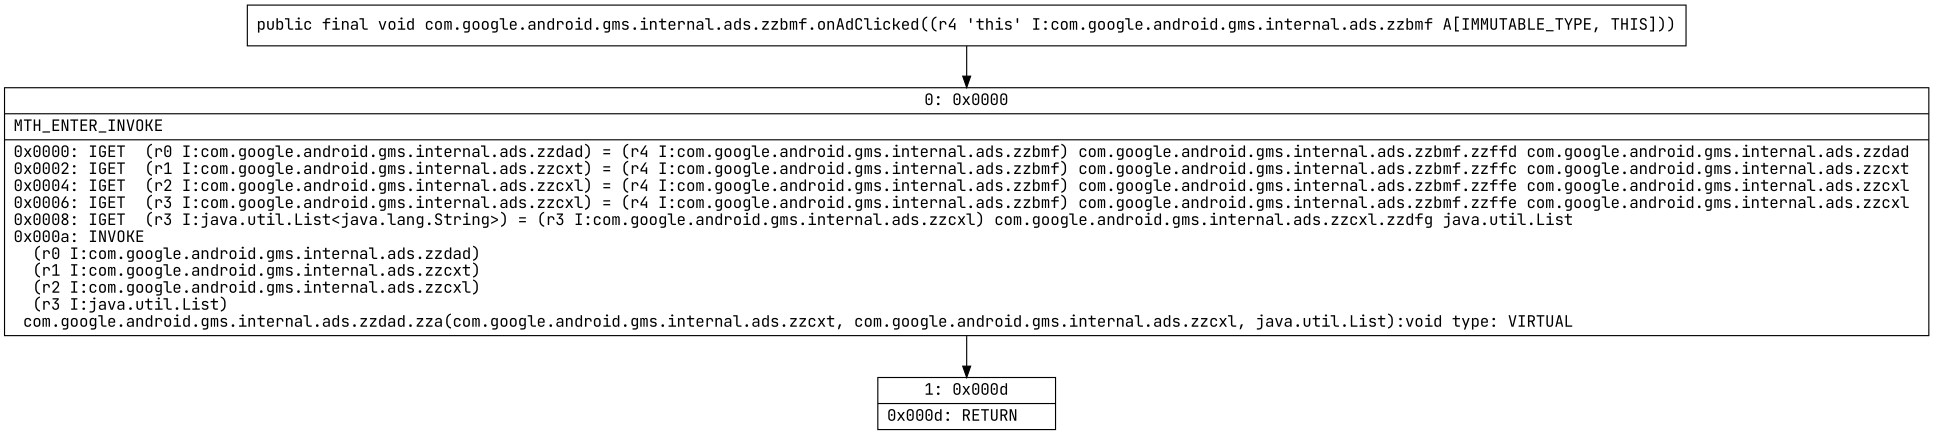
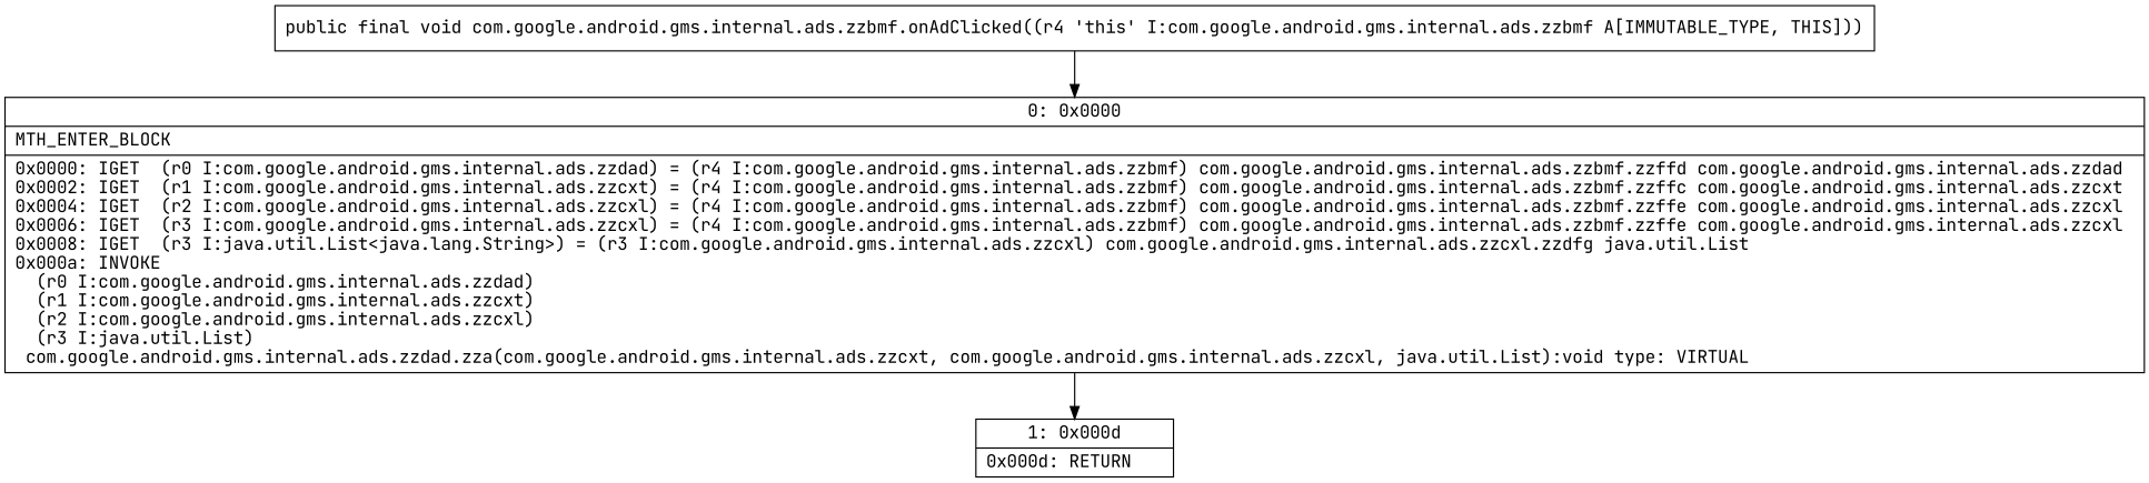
  digraph {
    fontname="JetBrains Mono"
    node [shape=record fontname="JetBrains Mono"]
    edge [fontname="JetBrains Mono"]
-   n1 [label="{0\:\ 0x0000|MTH_ENTER_INVOKE\l|0x0000: IGET  (r0 I:com.google.android.gms.internal.ads.zzdad) = (r4 I:com.google.android.gms.internal.ads.zzbmf) com.google.android.gms.internal.ads.zzbmf.zzffd com.google.android.gms.internal.ads.zzdad \l0x0002: IGET  (r1 I:com.google.android.gms.internal.ads.zzcxt) = (r4 I:com.google.android.gms.internal.ads.zzbmf) com.google.android.gms.internal.ads.zzbmf.zzffc com.google.android.gms.internal.ads.zzcxt \l0x0004: IGET  (r2 I:com.google.android.gms.internal.ads.zzcxl) = (r4 I:com.google.android.gms.internal.ads.zzbmf) com.google.android.gms.internal.ads.zzbmf.zzffe com.google.android.gms.internal.ads.zzcxl \l0x0006: IGET  (r3 I:com.google.android.gms.internal.ads.zzcxl) = (r4 I:com.google.android.gms.internal.ads.zzbmf) com.google.android.gms.internal.ads.zzbmf.zzffe com.google.android.gms.internal.ads.zzcxl \l0x0008: IGET  (r3 I:java.util.List\<java.lang.String\>) = (r3 I:com.google.android.gms.internal.ads.zzcxl) com.google.android.gms.internal.ads.zzcxl.zzdfg java.util.List \l0x000a: INVOKE  \l  (r0 I:com.google.android.gms.internal.ads.zzdad)\l  (r1 I:com.google.android.gms.internal.ads.zzcxt)\l  (r2 I:com.google.android.gms.internal.ads.zzcxl)\l  (r3 I:java.util.List)\l com.google.android.gms.internal.ads.zzdad.zza(com.google.android.gms.internal.ads.zzcxt, com.google.android.gms.internal.ads.zzcxl, java.util.List):void type: VIRTUAL \l}"]
+   n1 [label="{0\:\ 0x0000|MTH_ENTER_BLOCK\l|0x0000: IGET  (r0 I:com.google.android.gms.internal.ads.zzdad) = (r4 I:com.google.android.gms.internal.ads.zzbmf) com.google.android.gms.internal.ads.zzbmf.zzffd com.google.android.gms.internal.ads.zzdad \l0x0002: IGET  (r1 I:com.google.android.gms.internal.ads.zzcxt) = (r4 I:com.google.android.gms.internal.ads.zzbmf) com.google.android.gms.internal.ads.zzbmf.zzffc com.google.android.gms.internal.ads.zzcxt \l0x0004: IGET  (r2 I:com.google.android.gms.internal.ads.zzcxl) = (r4 I:com.google.android.gms.internal.ads.zzbmf) com.google.android.gms.internal.ads.zzbmf.zzffe com.google.android.gms.internal.ads.zzcxl \l0x0006: IGET  (r3 I:com.google.android.gms.internal.ads.zzcxl) = (r4 I:com.google.android.gms.internal.ads.zzbmf) com.google.android.gms.internal.ads.zzbmf.zzffe com.google.android.gms.internal.ads.zzcxl \l0x0008: IGET  (r3 I:java.util.List\<java.lang.String\>) = (r3 I:com.google.android.gms.internal.ads.zzcxl) com.google.android.gms.internal.ads.zzcxl.zzdfg java.util.List \l0x000a: INVOKE  \l  (r0 I:com.google.android.gms.internal.ads.zzdad)\l  (r1 I:com.google.android.gms.internal.ads.zzcxt)\l  (r2 I:com.google.android.gms.internal.ads.zzcxl)\l  (r3 I:java.util.List)\l com.google.android.gms.internal.ads.zzdad.zza(com.google.android.gms.internal.ads.zzcxt, com.google.android.gms.internal.ads.zzcxl, java.util.List):void type: VIRTUAL \l}"]
    n2 [label="{1\:\ 0x000d|0x000d: RETURN   \l}"]
    n3 [label="{public final void com.google.android.gms.internal.ads.zzbmf.onAdClicked((r4 'this' I:com.google.android.gms.internal.ads.zzbmf A[IMMUTABLE_TYPE, THIS])) }"]
    n1 -> n2
    n3 -> n1
  }
